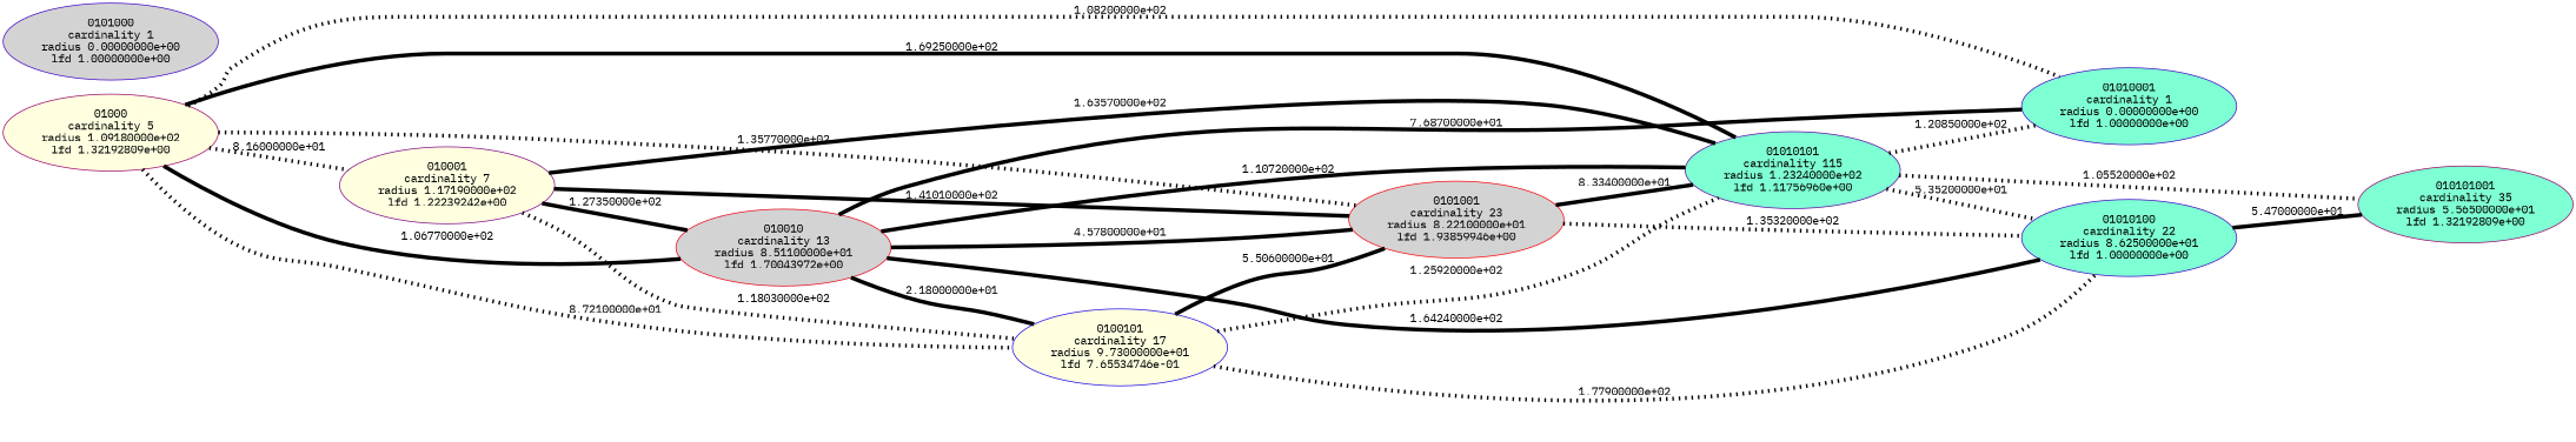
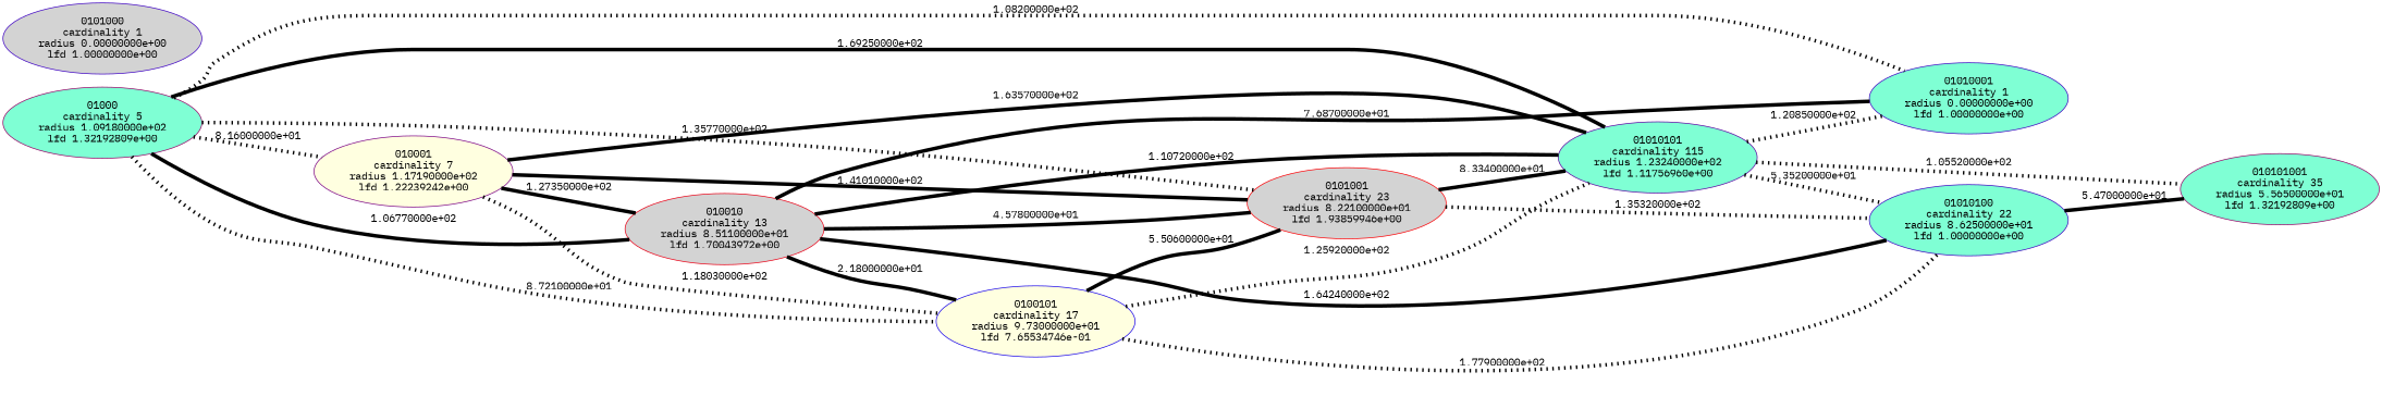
  graph {
    rankdir=LR
    fontname="IBM Plex Mono"
    node [color="#3C00C2" style=filled fillcolor=aquamarine fontname="IBM Plex Mono"]
    edge [labeldistance=10 penwidth=5 style=dotted fontname="IBM Plex Mono"]
    n1 [color="#5B00A3" label="01010101\ncardinality 115\nradius 1.23240000e+02\nlfd 1.11756960e+00"]
    n2 [color="#980066" label="010101001\ncardinality 35\nradius 5.56500000e+01\nlfd 1.32192809e+00"]
    n3 [label="01010100\ncardinality 22\nradius 8.62500000e+01\nlfd 1.00000000e+00"]
    n4 [label="01010001\ncardinality 1\nradius 0.00000000e+00\nlfd 1.00000000e+00"]
    n5 [color="#7A0084" label="010001\ncardinality 7\nradius 1.17190000e+02\nlfd 1.22239242e+00" fillcolor=lightyellow]
    n6 [color="#1400EA" label="0100101\ncardinality 17\nradius 9.73000000e+01\nlfd 7.65534746e-01" fillcolor=lightyellow]
    n7 [color="#FA0004" label="0101001\ncardinality 23\nradius 8.22100000e+01\nlfd 1.93859946e+00" fillcolor=lightgrey]
    n8 [color="#E90015" label="010010\ncardinality 13\nradius 8.51100000e+01\nlfd 1.70043972e+00" fillcolor=lightgrey]
    n9 [label="0101000\ncardinality 1\nradius 0.00000000e+00\nlfd 1.00000000e+00" fillcolor=lightgrey]
-   n10 [color="#980066" label="01000\ncardinality 5\nradius 1.09180000e+02\nlfd 1.32192809e+00" fillcolor=lightyellow]
+   n10 [color="#980066" label="01000\ncardinality 5\nradius 1.09180000e+02\nlfd 1.32192809e+00"]
    n1 -- n2 [label="1.05520000e+02"]
    n1 -- n3 [label="5.35200000e+01"]
    n1 -- n4 [label="1.20850000e+02"]
    n3 -- n2 [label="5.47000000e+01" style=bold]
    n5 -- n1 [label="1.63570000e+02" style=solid]
    n5 -- n6 [label="1.18030000e+02"]
    n5 -- n7 [label="1.41010000e+02" style=bold]
    n5 -- n8 [label="1.27350000e+02" style=bold]
    n6 -- n1 [label="1.25920000e+02"]
    n6 -- n3 [label="1.77900000e+02"]
    n6 -- n7 [label="5.50600000e+01" style=bold]
    n7 -- n1 [label="8.33400000e+01" style=solid]
    n7 -- n3 [label="1.35320000e+02"]
    n8 -- n1 [label="1.10720000e+02" style=bold]
    n8 -- n3 [label="1.64240000e+02" style=bold]
    n8 -- n4 [label="7.68700000e+01" style=solid]
    n8 -- n6 [label="2.18000000e+01" style=bold]
    n8 -- n7 [label="4.57800000e+01" style=solid]
    n10 -- n1 [label="1.69250000e+02" style=bold]
    n10 -- n4 [label="1.08200000e+02"]
    n10 -- n5 [label="8.16000000e+01"]
    n10 -- n6 [label="8.72100000e+01"]
    n10 -- n7 [label="1.35770000e+02"]
    n10 -- n8 [label="1.06770000e+02" style=bold]
  }
